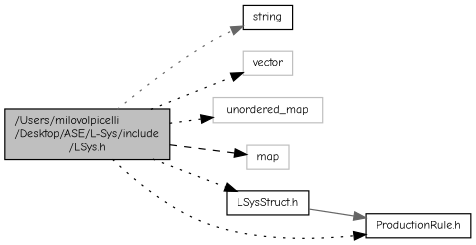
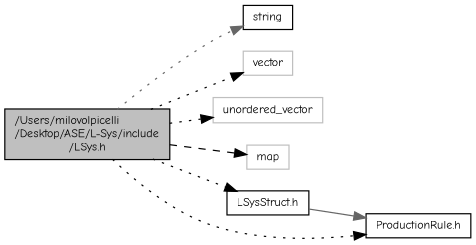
  digraph {
    fontname="Comic Neue"
    rankdir=LR
    node [color=black fillcolor=white fontname="Comic Neue" fontsize=10 shape=record style=filled]
    edge [color=black fontname="Comic Neue" fontsize=10 labelfontname=Helvetica labelfontsize=10 style=dotted]
    n1 [fillcolor=grey75 fontcolor=black height=0.2 label="/Users/milovolpicelli\l/Desktop/ASE/L-Sys/include\l/LSys.h" width=0.4]
    n2 [height=0.2 label=string width=0.4]
    n3 [color=grey75 height=0.2 label=vector width=0.4]
-   n4 [color=grey75 height=0.2 label=unordered_map width=0.4]
+   n4 [color=grey75 height=0.2 label=unordered_vector width=0.4]
    n5 [color=grey75 height=0.2 label=map width=0.4]
    n6 [height=0.2 label="LSysStruct.h" width=0.4]
    n7 [height=0.2 label="ProductionRule.h" width=0.4]
    n1 -> n2 [color=gray40]
    n1 -> n3
    n1 -> n4
    n1 -> n5 [style=dashed]
    n1 -> n6
    n1 -> n7
    n6 -> n7 [color=gray40 style=solid]
  }
